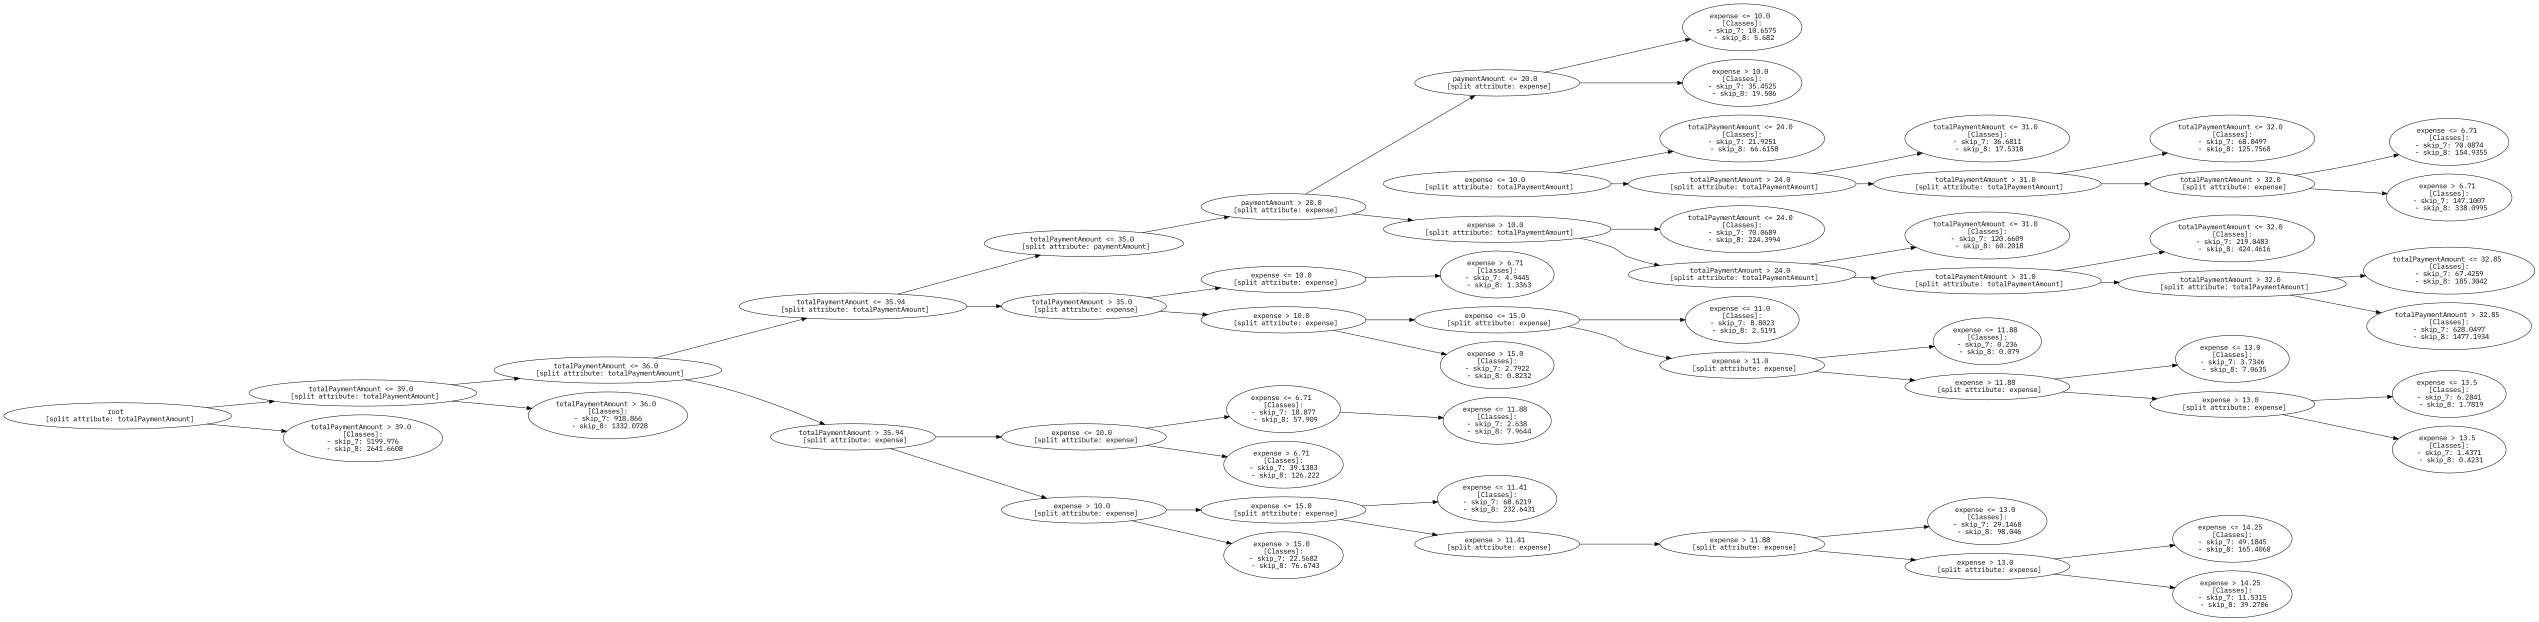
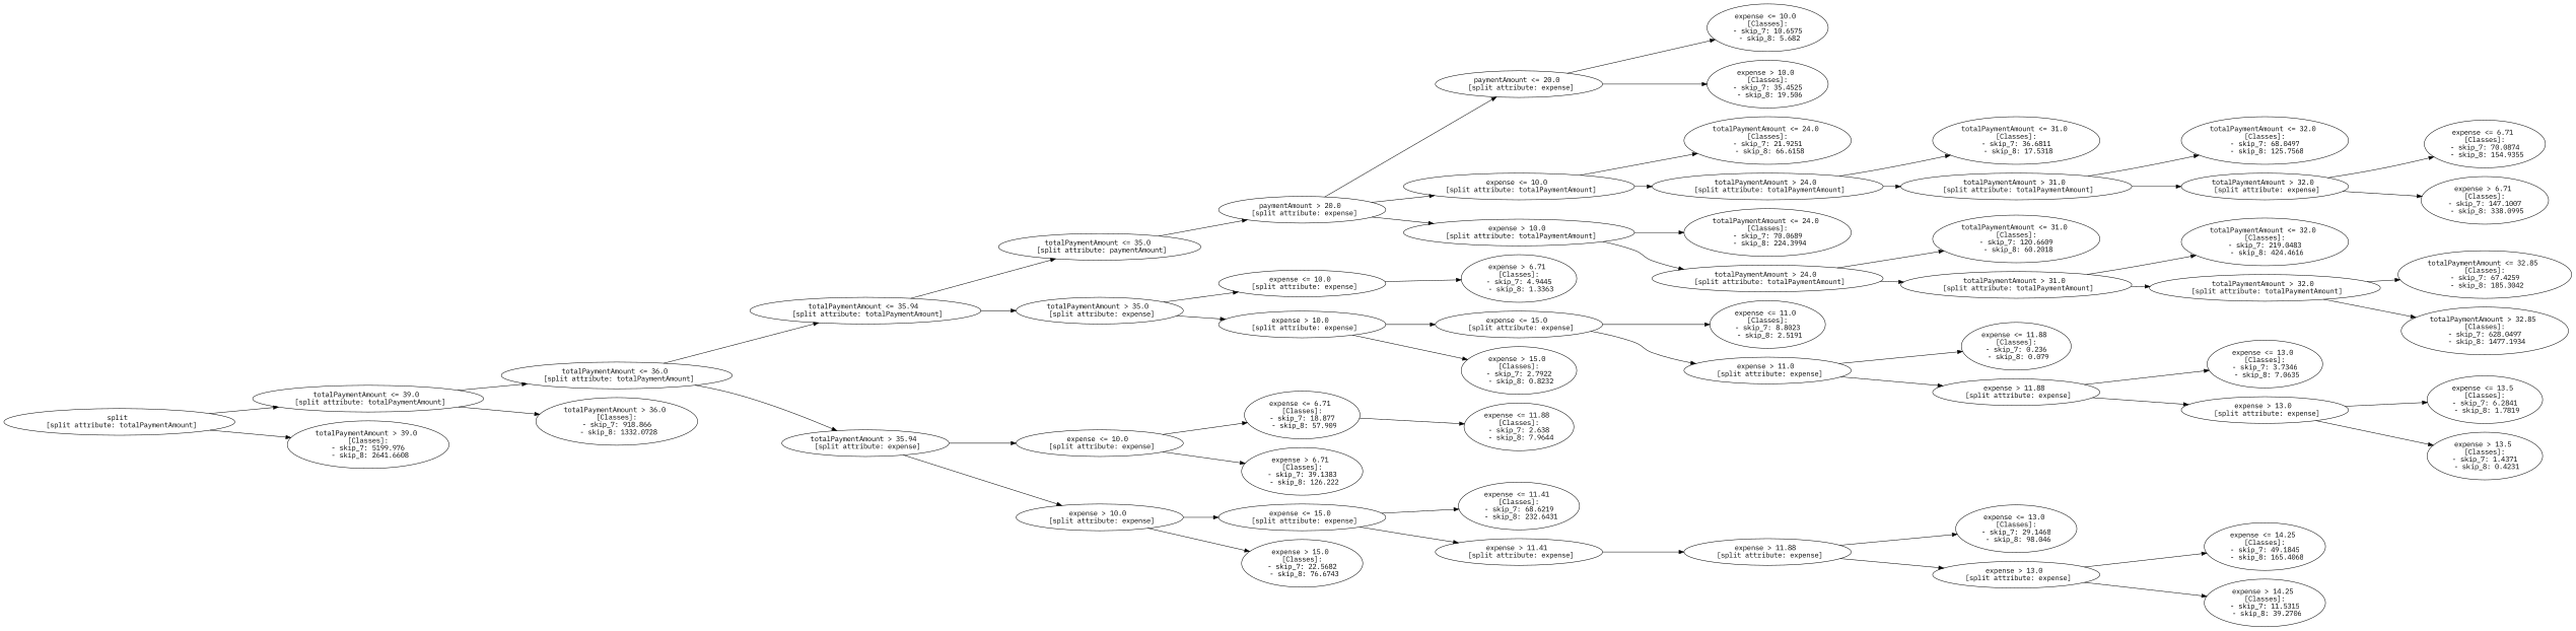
  digraph {
    fontname="IBM Plex Mono"
    rankdir=LR
    node [fontname="IBM Plex Mono"]
    edge [fontname="IBM Plex Mono"]
-   n1 [label="root \n [split attribute: totalPaymentAmount]"]
+   n1 [label="split \n [split attribute: totalPaymentAmount]"]
    n2 [label="totalPaymentAmount <= 39.0 \n [split attribute: totalPaymentAmount]"]
    n3 [label="totalPaymentAmount > 39.0 \n [Classes]: \n - skip_7: 5199.976 \n - skip_8: 2641.6608"]
    n4 [label="totalPaymentAmount <= 36.0 \n [split attribute: totalPaymentAmount]"]
    n5 [label="totalPaymentAmount > 36.0 \n [Classes]: \n - skip_7: 918.866 \n - skip_8: 1332.0728"]
    n6 [label="totalPaymentAmount <= 35.94 \n [split attribute: totalPaymentAmount]"]
    n7 [label="totalPaymentAmount > 35.94 \n [split attribute: expense]"]
    n8 [label="totalPaymentAmount <= 35.0 \n [split attribute: paymentAmount]"]
    n9 [label="totalPaymentAmount > 35.0 \n [split attribute: expense]"]
    n10 [label="expense <= 10.0 \n [split attribute: expense]"]
    n11 [label="expense > 10.0 \n [split attribute: expense]"]
    n12 [label="paymentAmount > 20.0 \n [split attribute: expense]"]
    n13 [label="expense <= 10.0 \n [split attribute: expense]"]
    n14 [label="expense > 10.0 \n [split attribute: expense]"]
    n15 [label="paymentAmount <= 20.0 \n [split attribute: expense]"]
    n16 [label="expense <= 10.0 \n [Classes]: \n - skip_7: 10.6575 \n - skip_8: 5.682"]
    n17 [label="expense > 10.0 \n [Classes]: \n - skip_7: 35.4525 \n - skip_8: 19.506"]
    n18 [label="expense <= 10.0 \n [split attribute: totalPaymentAmount]"]
    n19 [label="expense > 10.0 \n [split attribute: totalPaymentAmount]"]
    n20 [label="totalPaymentAmount <= 24.0 \n [Classes]: \n - skip_7: 21.9251 \n - skip_8: 66.6158"]
    n21 [label="totalPaymentAmount > 24.0 \n [split attribute: totalPaymentAmount]"]
    n22 [label="totalPaymentAmount <= 24.0 \n [Classes]: \n - skip_7: 70.0689 \n - skip_8: 224.3994"]
    n23 [label="totalPaymentAmount > 24.0 \n [split attribute: totalPaymentAmount]"]
    n24 [label="totalPaymentAmount <= 31.0 \n [Classes]: \n - skip_7: 36.6811 \n - skip_8: 17.5318"]
    n25 [label="totalPaymentAmount > 31.0 \n [split attribute: totalPaymentAmount]"]
    n26 [label="totalPaymentAmount <= 32.0 \n [Classes]: \n - skip_7: 68.0497 \n - skip_8: 125.7568"]
    n27 [label="totalPaymentAmount > 32.0 \n [split attribute: expense]"]
    n28 [label="expense <= 6.71 \n [Classes]: \n - skip_7: 70.0874 \n - skip_8: 154.9355"]
    n29 [label="expense > 6.71 \n [Classes]: \n - skip_7: 147.1007 \n - skip_8: 338.0995"]
    n30 [label="totalPaymentAmount <= 31.0 \n [Classes]: \n - skip_7: 120.6609 \n - skip_8: 60.2018"]
    n31 [label="totalPaymentAmount > 31.0 \n [split attribute: totalPaymentAmount]"]
    n32 [label="totalPaymentAmount <= 32.0 \n [Classes]: \n - skip_7: 219.0483 \n - skip_8: 424.4616"]
    n33 [label="totalPaymentAmount > 32.0 \n [split attribute: totalPaymentAmount]"]
    n34 [label="totalPaymentAmount <= 32.85 \n [Classes]: \n - skip_7: 67.4259 \n - skip_8: 185.3042"]
    n35 [label="totalPaymentAmount > 32.85 \n [Classes]: \n - skip_7: 628.0497 \n - skip_8: 1477.1934"]
    n36 [label="expense > 6.71 \n [Classes]: \n - skip_7: 4.9445 \n - skip_8: 1.3363"]
    n37 [label="expense <= 15.0 \n [split attribute: expense]"]
    n38 [label="expense > 15.0 \n [Classes]: \n - skip_7: 2.7922 \n - skip_8: 0.8232"]
    n39 [label="expense <= 11.0 \n [Classes]: \n - skip_7: 8.8023 \n - skip_8: 2.5191"]
    n40 [label="expense > 11.0 \n [split attribute: expense]"]
    n41 [label="expense <= 11.88 \n [Classes]: \n - skip_7: 0.236 \n - skip_8: 0.079"]
    n42 [label="expense > 11.88 \n [split attribute: expense]"]
    n43 [label="expense <= 13.0 \n [Classes]: \n - skip_7: 3.7346 \n - skip_8: 7.0635"]
    n44 [label="expense > 13.0 \n [split attribute: expense]"]
    n45 [label="expense <= 13.5 \n [Classes]: \n - skip_7: 6.2841 \n - skip_8: 1.7819"]
    n46 [label="expense > 13.5 \n [Classes]: \n - skip_7: 1.4371 \n - skip_8: 0.4231"]
    n47 [label="expense <= 6.71 \n [Classes]: \n - skip_7: 18.877 \n - skip_8: 57.909"]
    n48 [label="expense > 6.71 \n [Classes]: \n - skip_7: 39.1383 \n - skip_8: 126.222"]
    n49 [label="expense <= 15.0 \n [split attribute: expense]"]
    n50 [label="expense > 15.0 \n [Classes]: \n - skip_7: 22.5682 \n - skip_8: 76.6743"]
    n51 [label="expense <= 11.88 \n [Classes]: \n - skip_7: 2.638 \n - skip_8: 7.9644"]
    n52 [label="expense <= 11.41 \n [Classes]: \n - skip_7: 68.6219 \n - skip_8: 232.6431"]
    n53 [label="expense > 11.41 \n [split attribute: expense]"]
    n54 [label="expense > 11.88 \n [split attribute: expense]"]
    n55 [label="expense <= 13.0 \n [Classes]: \n - skip_7: 29.1468 \n - skip_8: 98.046"]
    n56 [label="expense > 13.0 \n [split attribute: expense]"]
    n57 [label="expense <= 14.25 \n [Classes]: \n - skip_7: 49.1845 \n - skip_8: 165.4068"]
    n58 [label="expense > 14.25 \n [Classes]: \n - skip_7: 11.5315 \n - skip_8: 39.2706"]
    n1 -> n2
    n1 -> n3
    n2 -> n4
    n2 -> n5
    n4 -> n6
    n4 -> n7
    n6 -> n8
    n6 -> n9
    n7 -> n10
    n7 -> n11
    n8 -> n12
    n9 -> n13
    n9 -> n14
    n10 -> n47
    n10 -> n48
    n11 -> n49
    n11 -> n50
    n12 -> n15
+   n12 -> n18
    n12 -> n19
    n13 -> n36
    n14 -> n37
    n14 -> n38
    n15 -> n16
    n15 -> n17
    n18 -> n20
    n18 -> n21
    n19 -> n22
    n19 -> n23
    n21 -> n24
    n21 -> n25
    n23 -> n30
    n23 -> n31
    n25 -> n26
    n25 -> n27
    n27 -> n28
    n27 -> n29
    n31 -> n32
    n31 -> n33
    n33 -> n34
    n33 -> n35
    n37 -> n39
    n37 -> n40
    n40 -> n41
    n40 -> n42
    n42 -> n43
    n42 -> n44
    n44 -> n45
    n44 -> n46
    n47 -> n51
    n49 -> n52
    n49 -> n53
    n53 -> n54
    n54 -> n55
    n54 -> n56
    n56 -> n57
    n56 -> n58
  }
